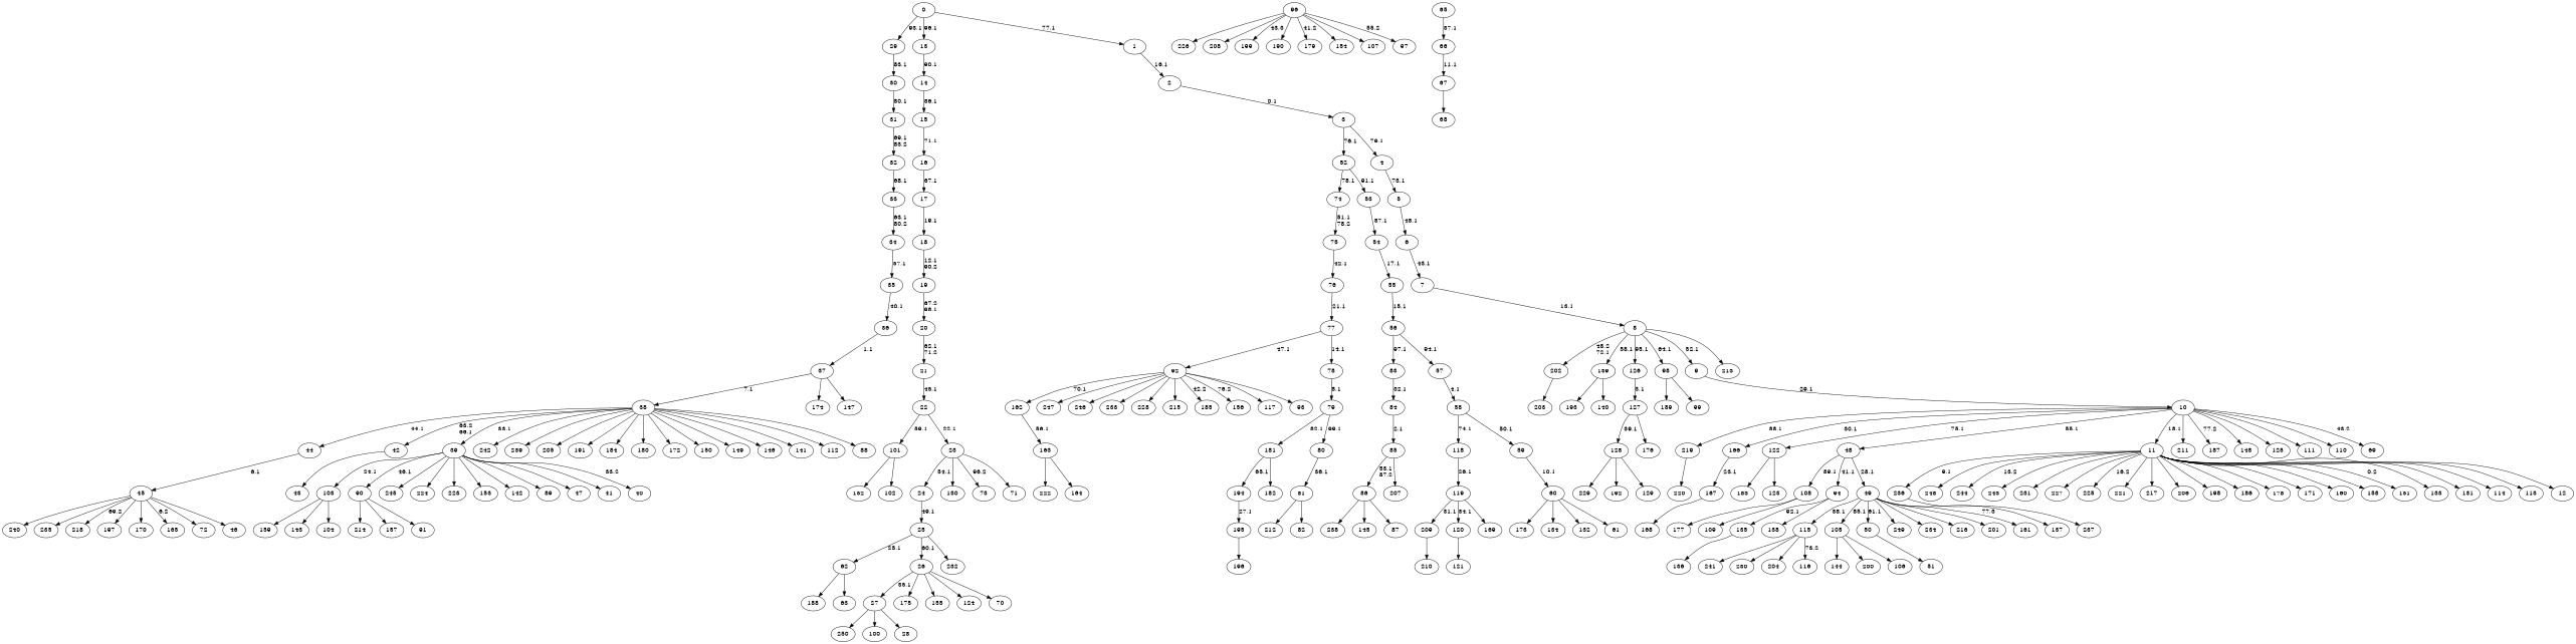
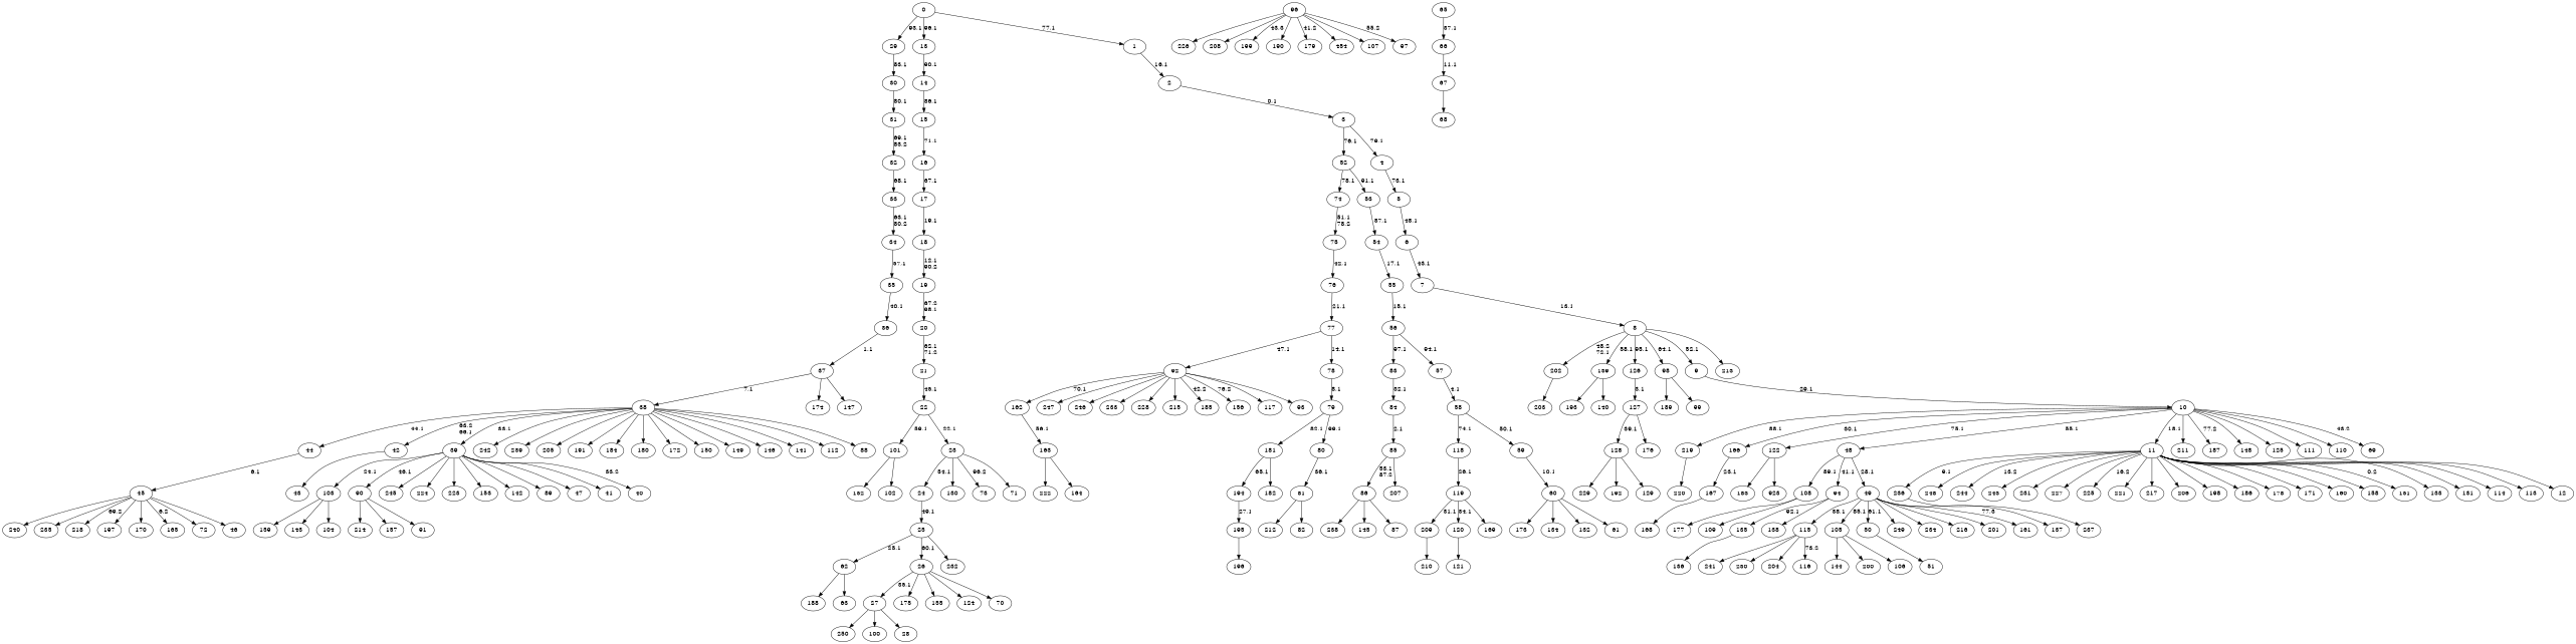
  digraph {
    236
    237
    219
    220
    209
    210
    202
    203
    195
    196
    194
    181
    182
    167
    168
    166
    163
    222
    164
    162
    139
    193
    140
    135
    136
    128
    229
    192
    129
    127
    176
    126
    122
    183
-   123
+   123 [label=923]
    120
    121
    119
    169
    118
    115
    241
    230
    204
    116
    108
    177
    109
    105
    144
    200
    106
    103
    159
    143
    104
    101
    152
    102
    98
    189
    99
    96
    226
    208
    199
    190
    179
-   154
+   154 [label=454]
    107
    97
    94
    138
    92
    247
    246
    233
    228
    215
    185
    156
    117
    93
    90
    214
    157
    91
    86
    238
    145
    87
    85
    207
    84
    83
    81
    212
    82
    80
    79
    78
    77
    76
    75
    74
    67
    68
    66
    65
    62
    188
    63
    60
    173
    134
    132
    61
    59
    58
    57
    56
    55
    54
    53
    52
    50
    51
    49
    249
    234
    216
    201
    161
    137
    48
    45
    240
    235
    218
    197
    170
    165
    72
    46
    44
    42
    43
    39
    245
    224
    223
    153
    142
    89
    47
    41
    40
    38
    242
    239
    205
    191
    184
    180
    172
    150
    149
    146
    141
    112
    88
    37
    174
    147
    36
    35
    34
    33
    32
    31
    30
    29
    27
    250
    100
    28
    26
    175
    155
    124
    70
    25
    232
    24
    23
    130
    73
    71
    22
    21
    20
    19
    18
    17
    16
    15
    14
    13
    11
    248
    244
    243
    231
    227
    225
    221
    217
    206
    198
    186
    178
    171
    160
    158
    151
    133
    131
    114
    113
    12
    10
    211
    187
    148
    125
    111
    110
    69
    9
    8
    213
    7
    6
    5
    4
    3
    2
    1
    0
    236 -> 237
    219 -> 220
    209 -> 210
    202 -> 203
    195 -> 196
    194 -> 195 [label="27,1"]
    181 -> 194 [label="65,1"]
    181 -> 182
    167 -> 168
    166 -> 167 [label="23,1"]
    163 -> 222
    163 -> 164
    162 -> 163 [label="56,1"]
    139 -> 193
    139 -> 140
    135 -> 136
    128 -> 229
    128 -> 192
    128 -> 129
    127 -> 128 [label="39,1"]
    127 -> 176
    126 -> 127 [label="3,1"]
    122 -> 183
    122 -> 123
    120 -> 121
    119 -> 209 [label="31,1"]
    119 -> 120 [label="34,1"]
    119 -> 169
    118 -> 119 [label="26,1"]
    115 -> 241
    115 -> 230
    115 -> 204
    115 -> 116 [label="73,2"]
    108 -> 177
    108 -> 109
    105 -> 144
    105 -> 200
    105 -> 106
    103 -> 159
    103 -> 143
    103 -> 104
    101 -> 152
    101 -> 102
    98 -> 189
    98 -> 99
    96 -> 226
    96 -> 208
    96 -> 199 [label="43,3"]
    96 -> 190
    96 -> 179 [label="41,2"]
    96 -> 154
    96 -> 107
    96 -> 97 [label="55,2"]
    94 -> 135 [label="92,1"]
    94 -> 138
    92 -> 162 [label="70,1"]
    92 -> 247
    92 -> 246
    92 -> 233
    92 -> 228
    92 -> 215
    92 -> 185 [label="42,2"]
    92 -> 156 [label="76,2"]
    92 -> 117
    92 -> 93
    90 -> 214
    90 -> 157
    90 -> 91
    86 -> 238
    86 -> 145
    86 -> 87
    85 -> 86 [label="53,1\n87,2"]
    85 -> 207
    84 -> 85 [label="2,1"]
    83 -> 84 [label="32,1"]
    81 -> 212
    81 -> 82
    80 -> 81 [label="36,1"]
    79 -> 181 [label="82,1"]
    79 -> 80 [label="99,1"]
    78 -> 79 [label="8,1"]
    77 -> 92 [label="47,1"]
    77 -> 78 [label="14,1"]
    76 -> 77 [label="21,1"]
    75 -> 76 [label="42,1"]
    74 -> 75 [label="51,1\n78,2"]
    67 -> 68
    66 -> 67 [label="11,1"]
    65 -> 66 [label="37,1"]
    62 -> 188
    62 -> 63
    60 -> 173
    60 -> 134
    60 -> 132
    60 -> 61
    59 -> 60 [label="10,1"]
    58 -> 118 [label="74,1"]
    58 -> 59 [label="50,1"]
    57 -> 58 [label="4,1"]
    56 -> 83 [label="97,1"]
    56 -> 57 [label="94,1"]
    55 -> 56 [label="15,1"]
    54 -> 55 [label="17,1"]
    53 -> 54 [label="87,1"]
    52 -> 74 [label="78,1"]
    52 -> 53 [label="91,1"]
    50 -> 51
    49 -> 115 [label="38,1"]
    49 -> 105 [label="85,1"]
    49 -> 50 [label="61,1"]
    49 -> 249
    49 -> 234
    49 -> 216
    49 -> 201
    49 -> 161 [label="77,3"]
    49 -> 137
    48 -> 108 [label="89,1"]
    48 -> 94 [label="41,1"]
    48 -> 49 [label="28,1"]
    45 -> 240
    45 -> 235
    45 -> 218 [label="69,2"]
    45 -> 197
    45 -> 170
    45 -> 165 [label="6,2"]
    45 -> 72
    45 -> 46
    44 -> 45 [label="6,1"]
    42 -> 43
    39 -> 103 [label="24,1"]
    39 -> 90 [label="46,1"]
    39 -> 245
    39 -> 224
    39 -> 223
    39 -> 153
    39 -> 142
    39 -> 89
    39 -> 47
    39 -> 41
    39 -> 40 [label="33,2"]
    38 -> 44 [label="44,1"]
    38 -> 42 [label="63,2\n66,1"]
    38 -> 39 [label="33,1"]
    38 -> 242
    38 -> 239
    38 -> 205
    38 -> 191
    38 -> 184
    38 -> 180
    38 -> 172
    38 -> 150
    38 -> 149
    38 -> 146
    38 -> 141
    38 -> 112
    38 -> 88
    37 -> 38 [label="7,1"]
    37 -> 174
    37 -> 147
    36 -> 37 [label="1,1"]
    35 -> 36 [label="40,1"]
    34 -> 35 [label="57,1"]
    33 -> 34 [label="63,1\n80,2"]
    32 -> 33 [label="68,1"]
    31 -> 32 [label="69,1\n83,2"]
    30 -> 31 [label="80,1"]
    29 -> 30 [label="83,1"]
    27 -> 250
    27 -> 100
    27 -> 28
    26 -> 27 [label="35,1"]
    26 -> 175
    26 -> 155
    26 -> 124
    26 -> 70
    25 -> 62 [label="25,1"]
    25 -> 26 [label="60,1"]
    25 -> 232
    24 -> 25 [label="49,1"]
    23 -> 24 [label="54,1"]
    23 -> 130
    23 -> 73 [label="96,2"]
    23 -> 71
    22 -> 101 [label="59,1"]
    22 -> 23 [label="22,1"]
    21 -> 22 [label="45,1"]
    20 -> 21 [label="62,1\n71,2"]
    19 -> 20 [label="67,2\n98,1"]
    18 -> 19 [label="12,1\n90,2"]
    17 -> 18 [label="19,1"]
    16 -> 17 [label="67,1"]
    15 -> 16 [label="71,1"]
    14 -> 15 [label="86,1"]
    13 -> 14 [label="90,1"]
    11 -> 236 [label="9,1"]
    11 -> 248
    11 -> 244 [label="13,2"]
    11 -> 243
    11 -> 231
    11 -> 227
    11 -> 225 [label="16,2"]
    11 -> 221
    11 -> 217
    11 -> 206
    11 -> 198
    11 -> 186
    11 -> 178
    11 -> 171
    11 -> 160
    11 -> 158
    11 -> 151 [label="0,2"]
    11 -> 133
    11 -> 131
    11 -> 114
    11 -> 113
    11 -> 12
    10 -> 219 [label="88,1"]
    10 -> 166 [label="30,1"]
    10 -> 122 [label="75,1"]
    10 -> 48 [label="55,1"]
    10 -> 11 [label="18,1"]
    10 -> 211
    10 -> 187 [label="77,2"]
    10 -> 148
    10 -> 125
    10 -> 111
    10 -> 110
    10 -> 69 [label="43,2"]
    9 -> 10 [label="29,1"]
    8 -> 202 [label="48,2\n72,1"]
    8 -> 139 [label="58,1"]
    8 -> 126 [label="95,1"]
    8 -> 98 [label="64,1"]
    8 -> 9 [label="52,1"]
    8 -> 213
    7 -> 8 [label="13,1"]
    6 -> 7 [label="43,1"]
    5 -> 6 [label="48,1"]
    4 -> 5 [label="73,1"]
    3 -> 52 [label="76,1"]
    3 -> 4 [label="79,1"]
    2 -> 3 [label="0,1"]
    1 -> 2 [label="16,1"]
    0 -> 29 [label="93,1"]
    0 -> 13 [label="96,1"]
    0 -> 1 [label="77,1"]
  }
